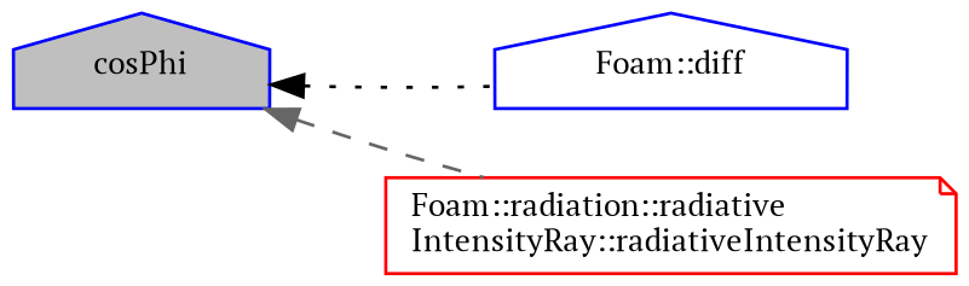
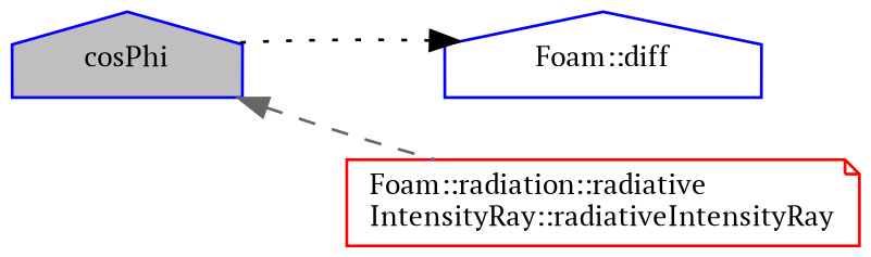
  digraph {
    fontname="PT Serif"
    rankdir=LR
    node [color=blue fontname="PT Serif" fontsize=10 shape=house]
    edge [dir=back fontname="PT Serif" fontsize=10 labelfontname=FreeSans labelfontsize=10]
    n1 [fillcolor=grey75 fontcolor=black height=0.2 label=cosPhi style=filled width=0.4]
    n2 [height=0.2 label="Foam::diff" width=0.4]
    n3 [color=red height=0.2 label="Foam::radiation::radiative\lIntensityRay::radiativeIntensityRay" shape=note width=0.4]
-   n1 -> n2 [color=black style=dotted]
+   n2 -> n1 [color=black style=dotted]
    n1 -> n3 [color=gray40 style=dashed]
  }
